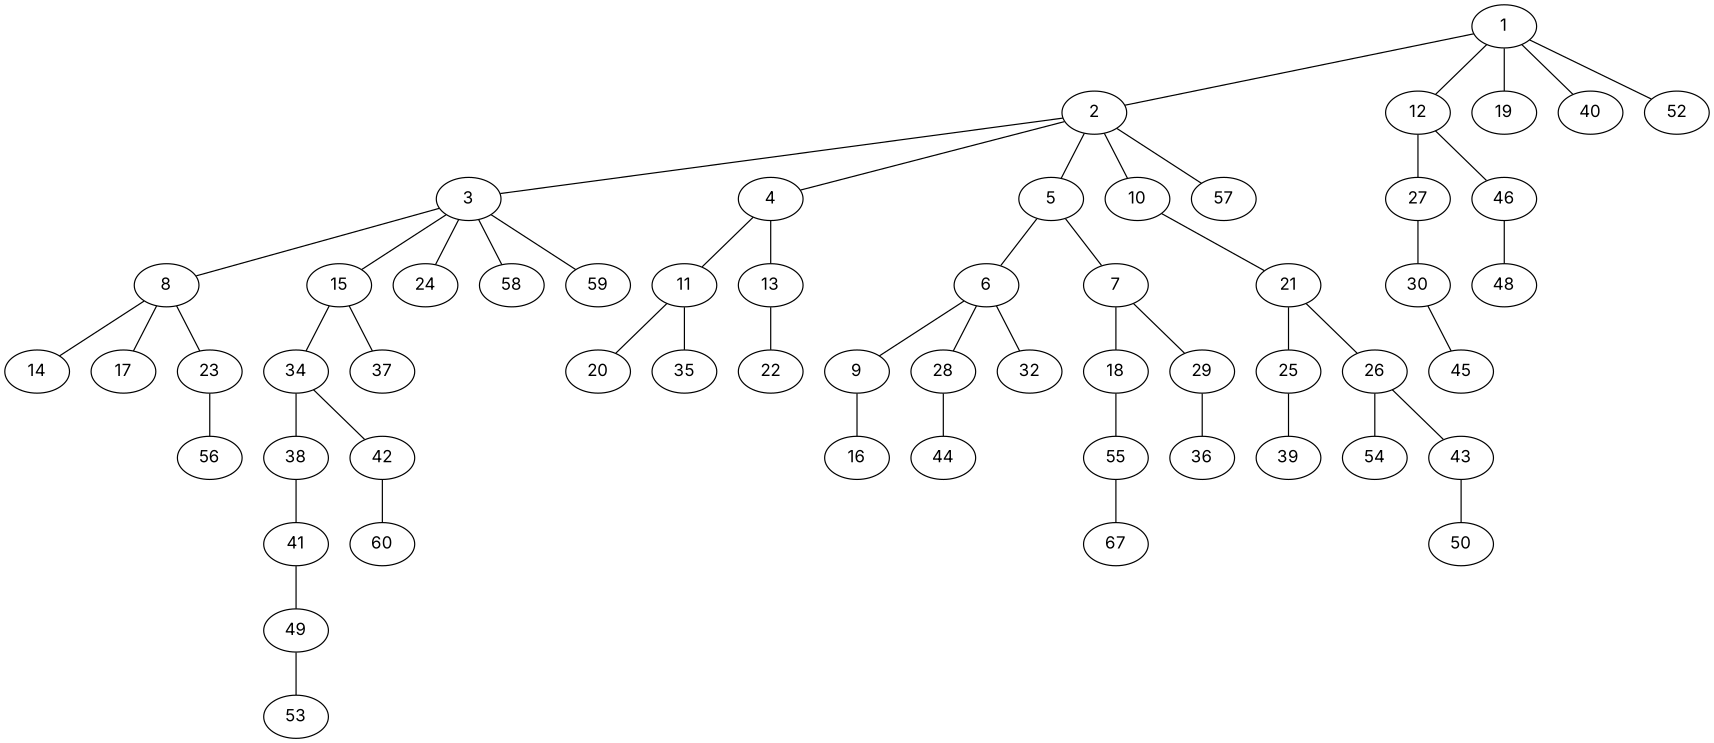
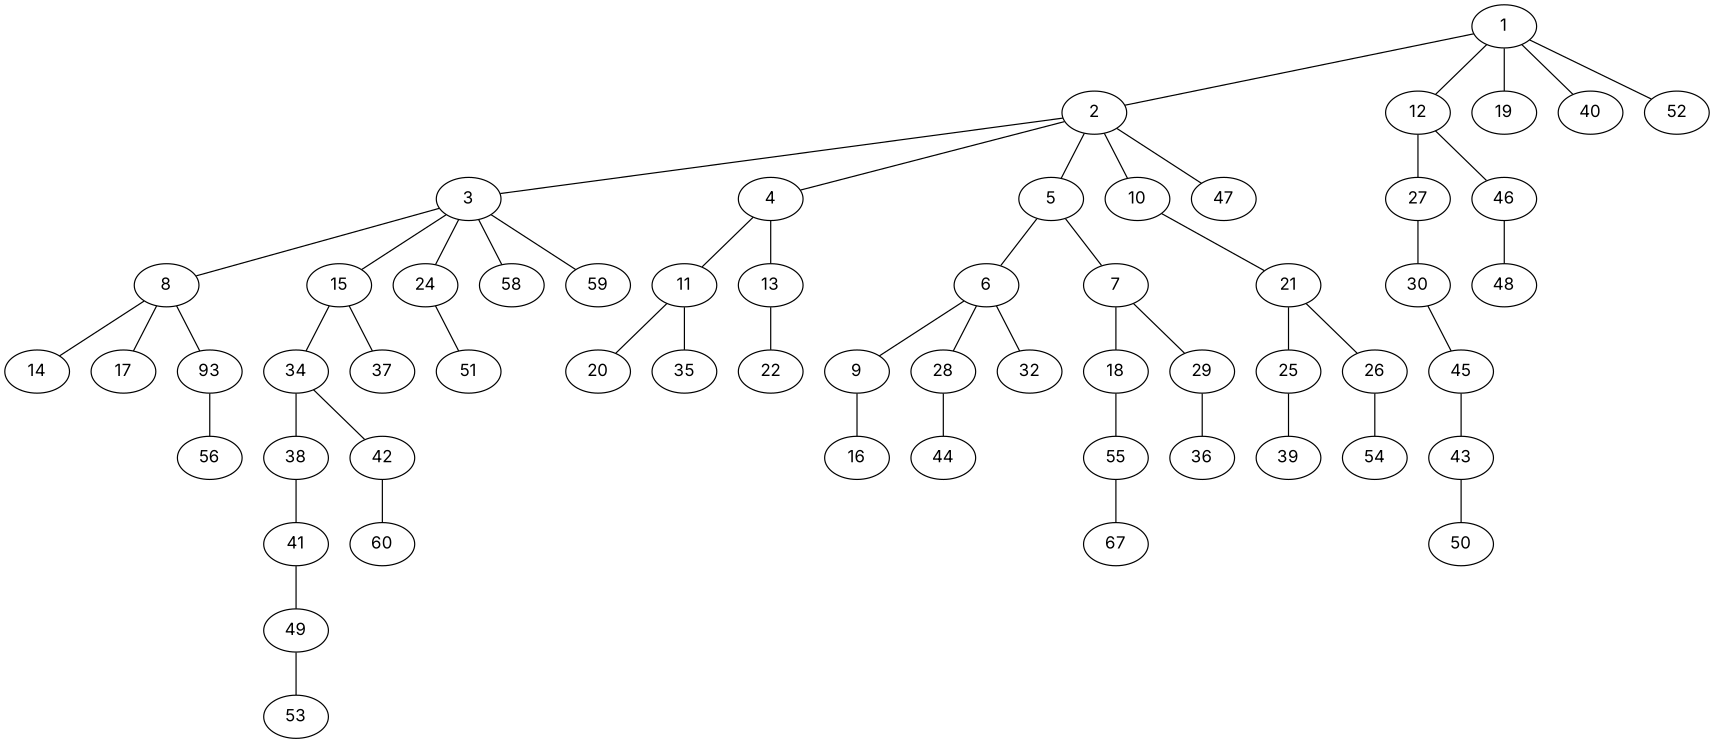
  graph {
    fontname=Inter
    node [fontname=Inter]
    edge [fontname=Inter]
    1
    2
    12
    19
    40
    52
    3
    4
    5
    10
-   47 [label=57]
+   47
    27
    46
    8
    15
    24
    58
    59
    11
    13
    6
    7
    21
    30
    48
    14
    17
-   23
+   23 [label=93]
    34
    37
+   51
    20
    35
    22
    9
    28
    32
    18
    29
    25
    26
    56
    38
    42
    16
    44
    55
    36
    n49 [label=67]
    39
    43
    54
    45
    41
    60
    50
    49
    53
    1 -- 2
    1 -- 12
    1 -- 19
    1 -- 40
    1 -- 52
    2 -- 3
    2 -- 4
    2 -- 5
    2 -- 10
    2 -- 47
    12 -- 27
    12 -- 46
    3 -- 8
    3 -- 15
    3 -- 24
    3 -- 58
    3 -- 59
    4 -- 11
    4 -- 13
    5 -- 6
    5 -- 7
    10 -- 21
    27 -- 30
    46 -- 48
    8 -- 14
    8 -- 17
    8 -- 23
    15 -- 34
    15 -- 37
+   24 -- 51
    11 -- 20
    11 -- 35
    13 -- 22
    6 -- 9
    6 -- 28
    6 -- 32
    7 -- 18
    7 -- 29
    21 -- 25
    21 -- 26
    30 -- 45
    23 -- 56
    34 -- 38
    34 -- 42
    9 -- 16
    28 -- 44
    18 -- 55
    29 -- 36
    25 -- 39
-   26 -- 43
+   45 -- 43
    26 -- 54
    38 -- 41
    42 -- 60
    55 -- n49
    43 -- 50
    41 -- 49
    49 -- 53
  }
